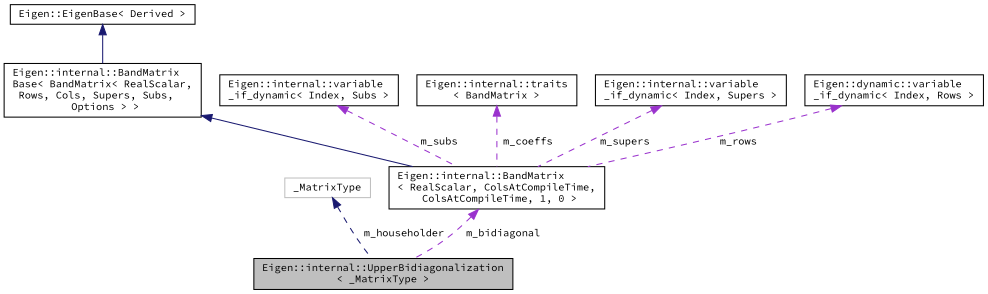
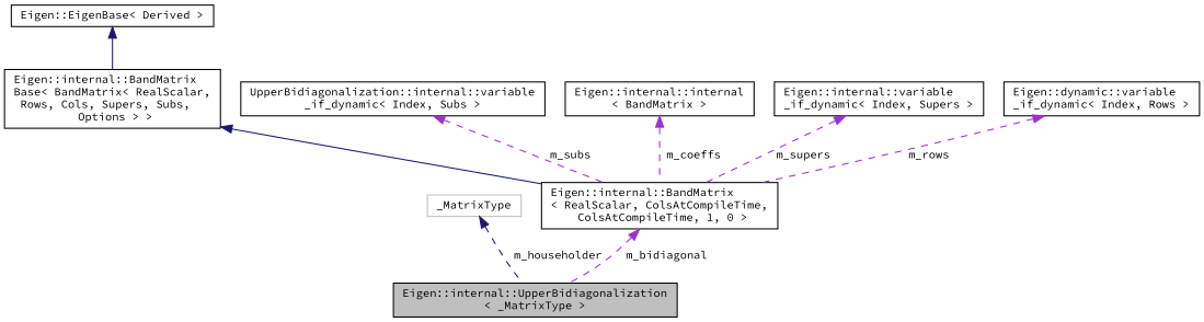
  digraph {
    fontname="Source Code Pro"
    rankdir=TB
    node [color=black fillcolor=white fontname="Source Code Pro" fontsize=10 shape=record style=filled]
    edge [color=darkorchid3 dir=back fontname="Source Code Pro" fontsize=10 labelfontname=Helvetica labelfontsize=10 style=dashed]
    n1 [fillcolor=grey75 fontcolor=black height=0.2 label="Eigen::internal::UpperBidiagonalization\l\< _MatrixType \>" width=0.4]
    n2 [color=grey75 height=0.2 label=_MatrixType width=0.4]
    n3 [height=0.2 label="Eigen::internal::BandMatrix\l\< RealScalar, ColsAtCompileTime,\l ColsAtCompileTime, 1, 0 \>" width=0.4]
    n4 [height=0.2 label="Eigen::internal::BandMatrix\lBase\< BandMatrix\< RealScalar,\l Rows, Cols, Supers, Subs,\l Options \> \>" width=0.4]
    n5 [height=0.2 label="Eigen::EigenBase\< Derived \>" width=0.4]
-   n6 [height=0.2 label="Eigen::internal::variable\l_if_dynamic\< Index, Subs \>" width=0.4]
-   n7 [height=0.2 label="Eigen::internal::traits\l\< BandMatrix \>" width=0.4]
+   n6 [height=0.2 label="UpperBidiagonalization::internal::variable\l_if_dynamic\< Index, Subs \>" width=0.4]
+   n7 [height=0.2 label="Eigen::internal::internal\l\< BandMatrix \>" width=0.4]
    n8 [height=0.2 label="Eigen::internal::variable\l_if_dynamic\< Index, Supers \>" width=0.4]
    n9 [height=0.2 label="Eigen::dynamic::variable\l_if_dynamic\< Index, Rows \>" width=0.4]
    n2 -> n1 [color=midnightblue label=" m_householder"]
    n3 -> n1 [label=" m_bidiagonal"]
    n4 -> n3 [color=midnightblue style=solid]
    n5 -> n4 [color=midnightblue style=solid]
    n6 -> n3 [label=" m_subs"]
    n7 -> n3 [label=" m_coeffs"]
    n8 -> n3 [label=" m_supers"]
    n9 -> n3 [label=" m_rows"]
  }
